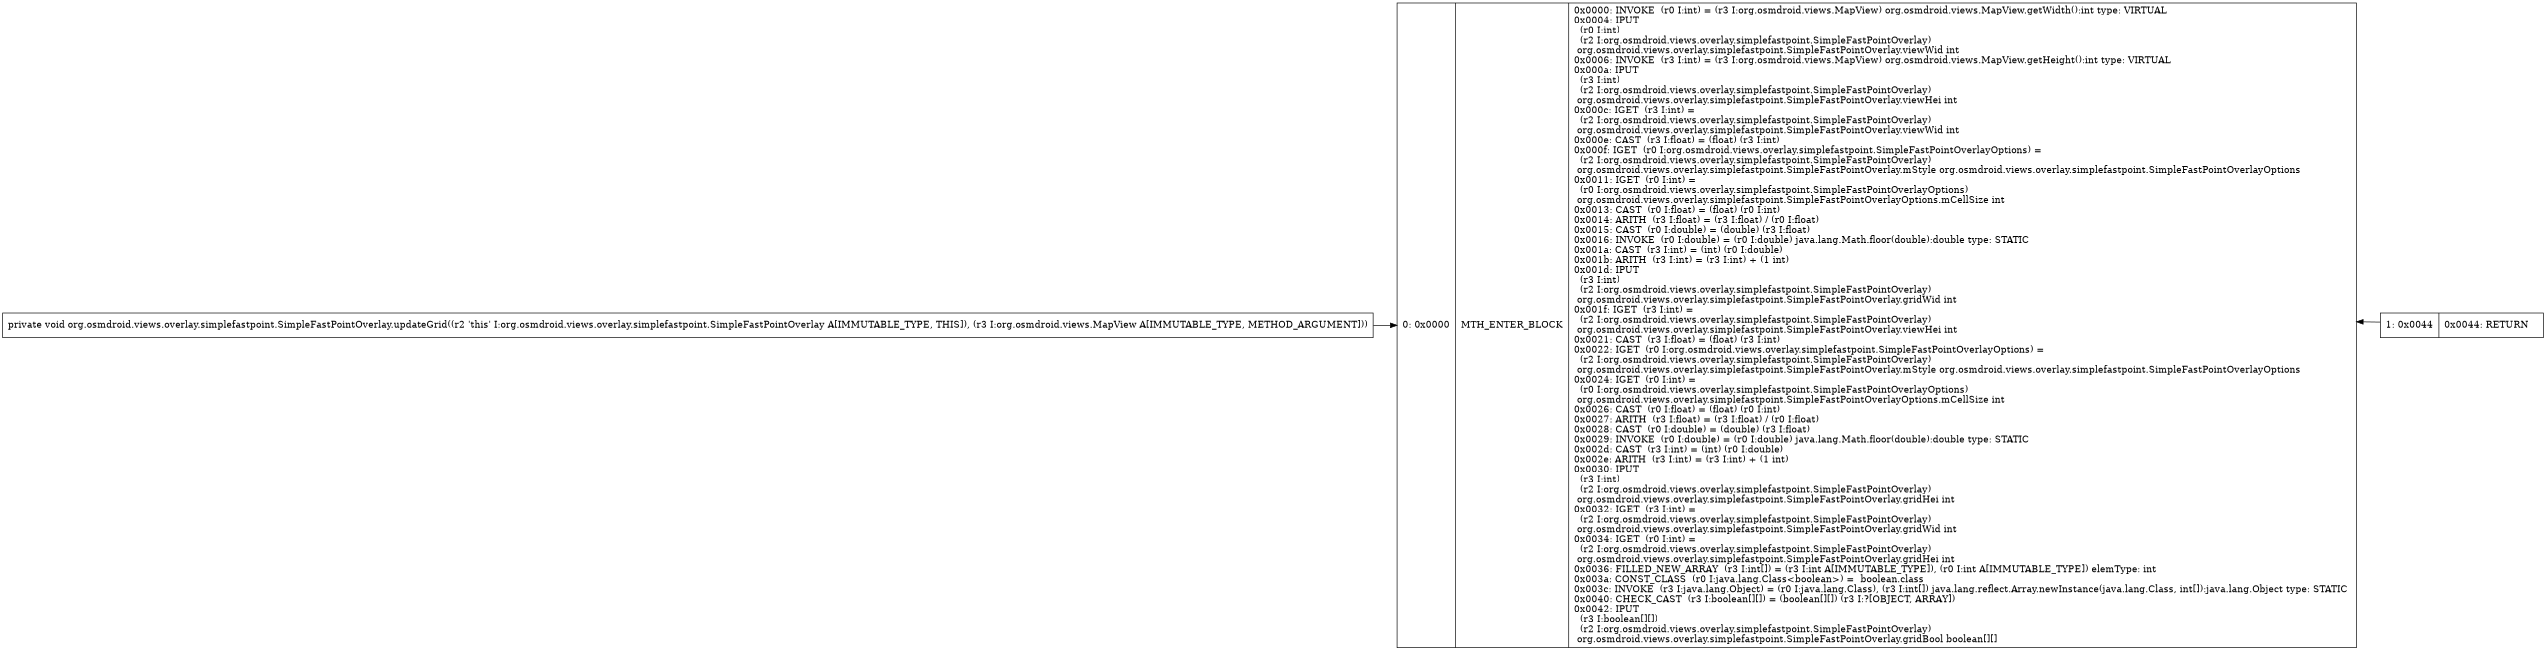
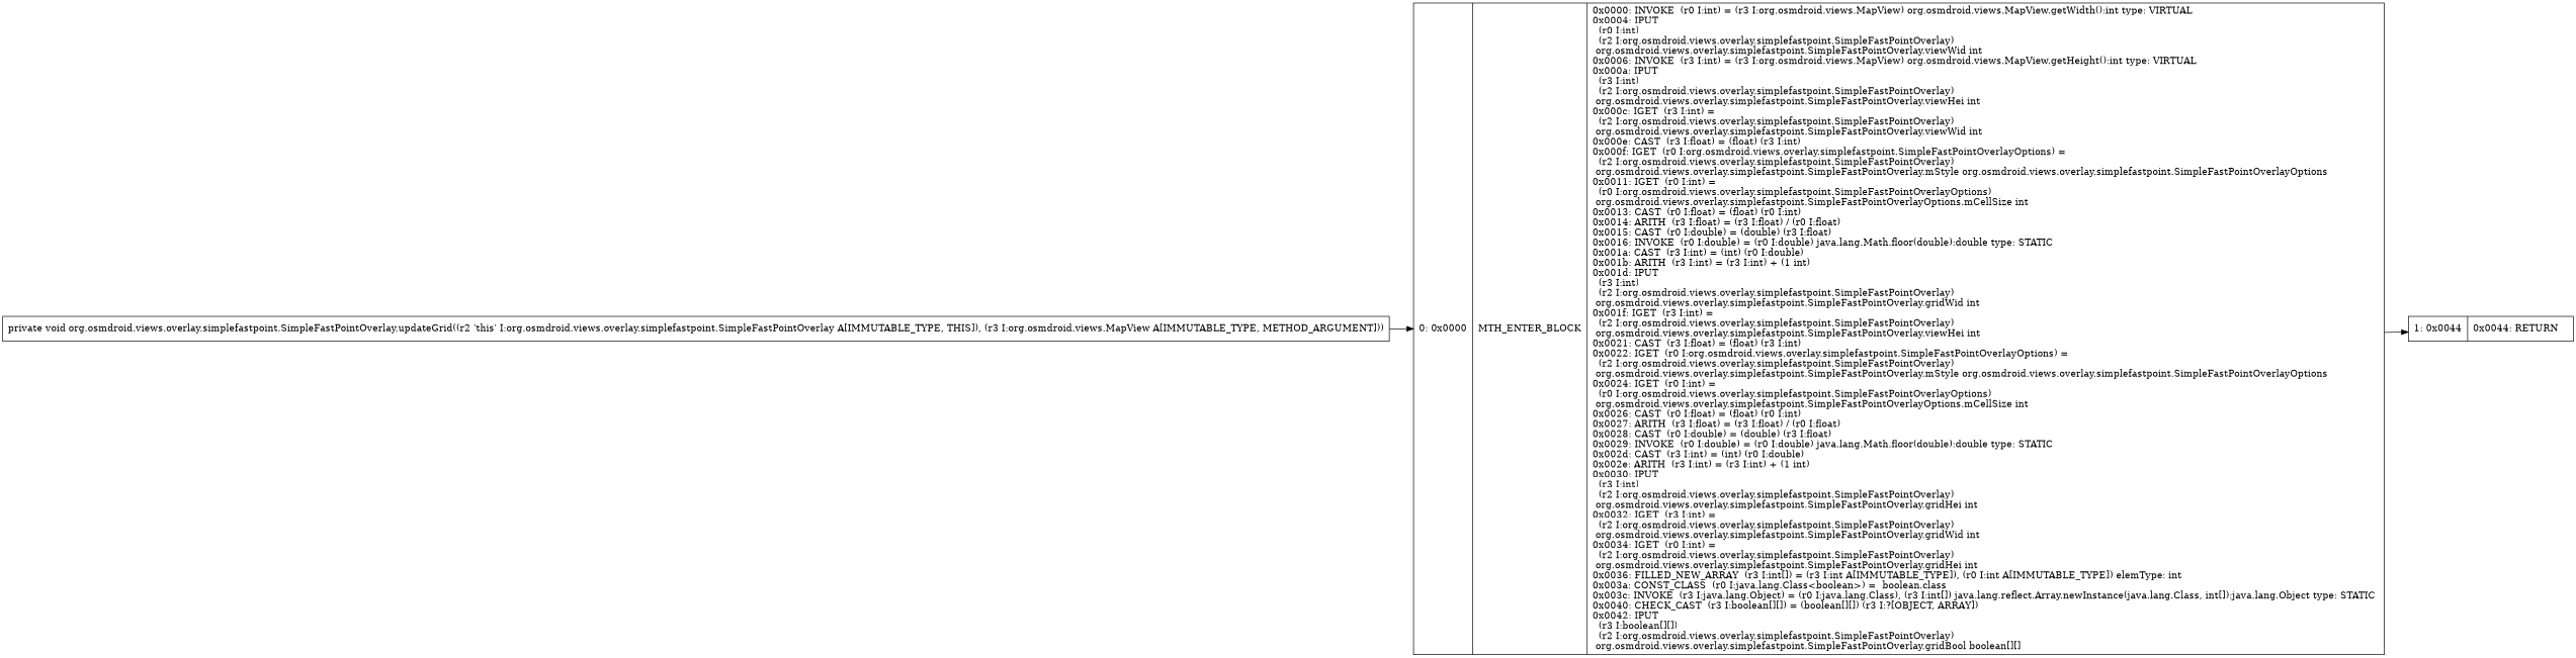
  digraph {
    rankdir=LR
    node [shape=record]
    n1 [label="{0\:\ 0x0000|MTH_ENTER_BLOCK\l|0x0000: INVOKE  (r0 I:int) = (r3 I:org.osmdroid.views.MapView) org.osmdroid.views.MapView.getWidth():int type: VIRTUAL \l0x0004: IPUT  \l  (r0 I:int)\l  (r2 I:org.osmdroid.views.overlay.simplefastpoint.SimpleFastPointOverlay)\l org.osmdroid.views.overlay.simplefastpoint.SimpleFastPointOverlay.viewWid int \l0x0006: INVOKE  (r3 I:int) = (r3 I:org.osmdroid.views.MapView) org.osmdroid.views.MapView.getHeight():int type: VIRTUAL \l0x000a: IPUT  \l  (r3 I:int)\l  (r2 I:org.osmdroid.views.overlay.simplefastpoint.SimpleFastPointOverlay)\l org.osmdroid.views.overlay.simplefastpoint.SimpleFastPointOverlay.viewHei int \l0x000c: IGET  (r3 I:int) = \l  (r2 I:org.osmdroid.views.overlay.simplefastpoint.SimpleFastPointOverlay)\l org.osmdroid.views.overlay.simplefastpoint.SimpleFastPointOverlay.viewWid int \l0x000e: CAST  (r3 I:float) = (float) (r3 I:int) \l0x000f: IGET  (r0 I:org.osmdroid.views.overlay.simplefastpoint.SimpleFastPointOverlayOptions) = \l  (r2 I:org.osmdroid.views.overlay.simplefastpoint.SimpleFastPointOverlay)\l org.osmdroid.views.overlay.simplefastpoint.SimpleFastPointOverlay.mStyle org.osmdroid.views.overlay.simplefastpoint.SimpleFastPointOverlayOptions \l0x0011: IGET  (r0 I:int) = \l  (r0 I:org.osmdroid.views.overlay.simplefastpoint.SimpleFastPointOverlayOptions)\l org.osmdroid.views.overlay.simplefastpoint.SimpleFastPointOverlayOptions.mCellSize int \l0x0013: CAST  (r0 I:float) = (float) (r0 I:int) \l0x0014: ARITH  (r3 I:float) = (r3 I:float) \/ (r0 I:float) \l0x0015: CAST  (r0 I:double) = (double) (r3 I:float) \l0x0016: INVOKE  (r0 I:double) = (r0 I:double) java.lang.Math.floor(double):double type: STATIC \l0x001a: CAST  (r3 I:int) = (int) (r0 I:double) \l0x001b: ARITH  (r3 I:int) = (r3 I:int) + (1 int) \l0x001d: IPUT  \l  (r3 I:int)\l  (r2 I:org.osmdroid.views.overlay.simplefastpoint.SimpleFastPointOverlay)\l org.osmdroid.views.overlay.simplefastpoint.SimpleFastPointOverlay.gridWid int \l0x001f: IGET  (r3 I:int) = \l  (r2 I:org.osmdroid.views.overlay.simplefastpoint.SimpleFastPointOverlay)\l org.osmdroid.views.overlay.simplefastpoint.SimpleFastPointOverlay.viewHei int \l0x0021: CAST  (r3 I:float) = (float) (r3 I:int) \l0x0022: IGET  (r0 I:org.osmdroid.views.overlay.simplefastpoint.SimpleFastPointOverlayOptions) = \l  (r2 I:org.osmdroid.views.overlay.simplefastpoint.SimpleFastPointOverlay)\l org.osmdroid.views.overlay.simplefastpoint.SimpleFastPointOverlay.mStyle org.osmdroid.views.overlay.simplefastpoint.SimpleFastPointOverlayOptions \l0x0024: IGET  (r0 I:int) = \l  (r0 I:org.osmdroid.views.overlay.simplefastpoint.SimpleFastPointOverlayOptions)\l org.osmdroid.views.overlay.simplefastpoint.SimpleFastPointOverlayOptions.mCellSize int \l0x0026: CAST  (r0 I:float) = (float) (r0 I:int) \l0x0027: ARITH  (r3 I:float) = (r3 I:float) \/ (r0 I:float) \l0x0028: CAST  (r0 I:double) = (double) (r3 I:float) \l0x0029: INVOKE  (r0 I:double) = (r0 I:double) java.lang.Math.floor(double):double type: STATIC \l0x002d: CAST  (r3 I:int) = (int) (r0 I:double) \l0x002e: ARITH  (r3 I:int) = (r3 I:int) + (1 int) \l0x0030: IPUT  \l  (r3 I:int)\l  (r2 I:org.osmdroid.views.overlay.simplefastpoint.SimpleFastPointOverlay)\l org.osmdroid.views.overlay.simplefastpoint.SimpleFastPointOverlay.gridHei int \l0x0032: IGET  (r3 I:int) = \l  (r2 I:org.osmdroid.views.overlay.simplefastpoint.SimpleFastPointOverlay)\l org.osmdroid.views.overlay.simplefastpoint.SimpleFastPointOverlay.gridWid int \l0x0034: IGET  (r0 I:int) = \l  (r2 I:org.osmdroid.views.overlay.simplefastpoint.SimpleFastPointOverlay)\l org.osmdroid.views.overlay.simplefastpoint.SimpleFastPointOverlay.gridHei int \l0x0036: FILLED_NEW_ARRAY  (r3 I:int[]) = (r3 I:int A[IMMUTABLE_TYPE]), (r0 I:int A[IMMUTABLE_TYPE]) elemType: int \l0x003a: CONST_CLASS  (r0 I:java.lang.Class\<boolean\>) =  boolean.class \l0x003c: INVOKE  (r3 I:java.lang.Object) = (r0 I:java.lang.Class), (r3 I:int[]) java.lang.reflect.Array.newInstance(java.lang.Class, int[]):java.lang.Object type: STATIC \l0x0040: CHECK_CAST  (r3 I:boolean[][]) = (boolean[][]) (r3 I:?[OBJECT, ARRAY]) \l0x0042: IPUT  \l  (r3 I:boolean[][])\l  (r2 I:org.osmdroid.views.overlay.simplefastpoint.SimpleFastPointOverlay)\l org.osmdroid.views.overlay.simplefastpoint.SimpleFastPointOverlay.gridBool boolean[][] \l}"]
    n2 [label="{1\:\ 0x0044|0x0044: RETURN   \l}"]
    n3 [label="{private void org.osmdroid.views.overlay.simplefastpoint.SimpleFastPointOverlay.updateGrid((r2 'this' I:org.osmdroid.views.overlay.simplefastpoint.SimpleFastPointOverlay A[IMMUTABLE_TYPE, THIS]), (r3 I:org.osmdroid.views.MapView A[IMMUTABLE_TYPE, METHOD_ARGUMENT])) }"]
-   n2 -> n1
+   n1 -> n2
    n3 -> n1
  }
